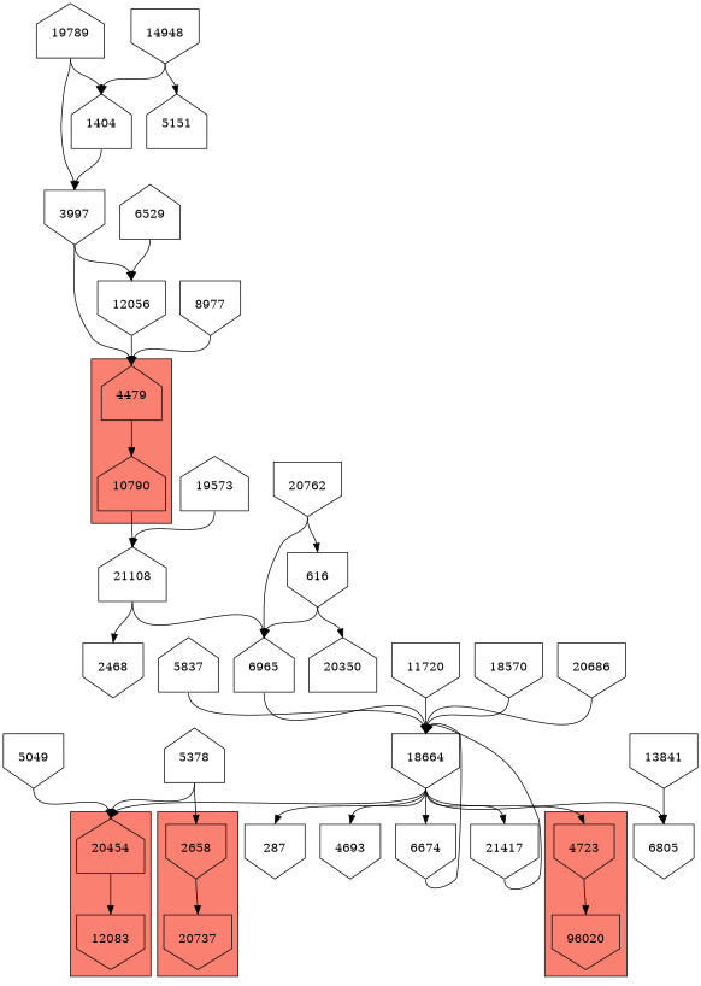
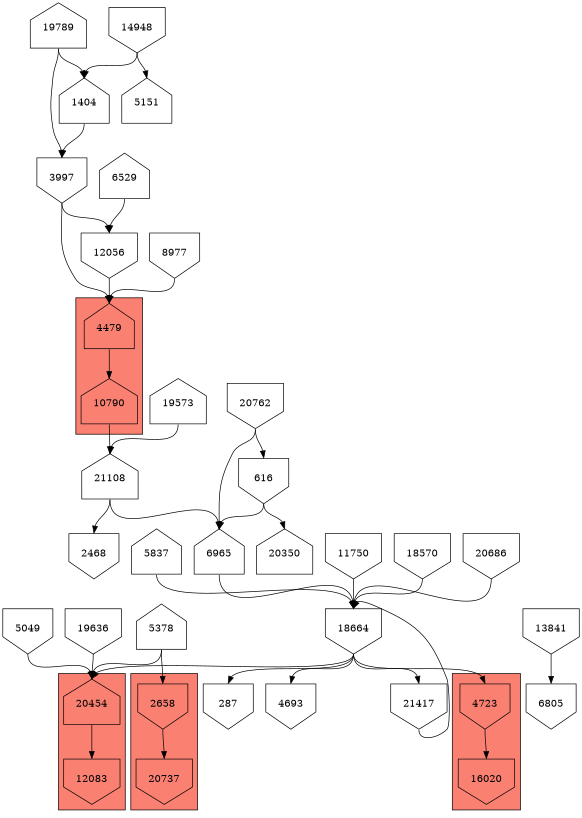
  digraph {
    node [shape=invhouse]
    edge [headport=n tailport=s]
    4723 [height=1 width=1]
-   16020 [height=1 width=1 label=96020]
+   16020 [height=1 width=1]
    20454 [height=1 shape=house width=1]
    12083 [height=1 width=1]
    2658 [height=1 width=1]
    20737 [height=1 width=1]
    4479 [height=1 shape=house width=1]
    10790 [height=1 shape=house width=1]
    21108 [height=1 shape=house width=1]
    6965 [height=1 shape=house width=1]
    2468 [height=1 width=1]
    18664 [height=1 width=1]
    287 [height=1 width=1]
    4693 [height=1 width=1]
-   6674 [height=1 width=1]
    6805 [height=1 width=1]
    21417 [height=1 width=1]
    13841 [height=1 width=1]
    5049 [height=1 width=1]
    5378 [height=1 shape=house width=1]
+   19636 [height=1 width=1]
    5837 [height=1 shape=house width=1]
    n23 [height=1 label=616 width=1]
    20350 [height=1 shape=house width=1]
    20762 [height=1 width=1]
    3997 [height=1 width=1]
    12056 [height=1 width=1]
    6529 [height=1 shape=house width=1]
    1404 [height=1 shape=house width=1]
    14948 [height=1 width=1]
    5151 [height=1 shape=house width=1]
    19789 [height=1 shape=house width=1]
    8977 [height=1 width=1]
    19573 [height=1 shape=house width=1]
-   11750 [height=1 width=1 label=11720]
+   11750 [height=1 width=1]
    18570 [height=1 width=1]
    20686 [height=1 width=1]
    subgraph cluster_1 {
      fillcolor=salmon
      style=filled
      4723
      16020
    }
    subgraph cluster_2 {
      fillcolor=salmon
      style=filled
      20454
      12083
    }
    subgraph cluster_3 {
      fillcolor=salmon
      style=filled
      2658
      20737
    }
    subgraph cluster_4 {
      fillcolor=salmon
      style=filled
      4479
      10790
    }
    4723 -> 16020
    20454 -> 12083
    2658 -> 20737
    4479 -> 10790
    10790 -> 21108
    21108 -> 6965
    21108 -> 2468
    6965 -> 18664
    18664 -> 4723
    18664 -> 20454
    18664 -> 287
    18664 -> 4693
-   18664 -> 6674
-   18664 -> 6805
    18664 -> 21417
-   6674 -> 18664
    21417 -> 18664
    13841 -> 6805
    5049 -> 20454
    5378 -> 20454
    5378 -> 2658
+   19636 -> 20454
    5837 -> 18664
    n23 -> 6965
    n23 -> 20350
    20762 -> 6965
    20762 -> n23
    3997 -> 4479
    3997 -> 12056
    12056 -> 4479
    6529 -> 12056
    1404 -> 3997
    14948 -> 1404
    14948 -> 5151
    19789 -> 3997
    19789 -> 1404
    8977 -> 4479
    19573 -> 21108
    11750 -> 18664
    18570 -> 18664
    20686 -> 18664
  }
